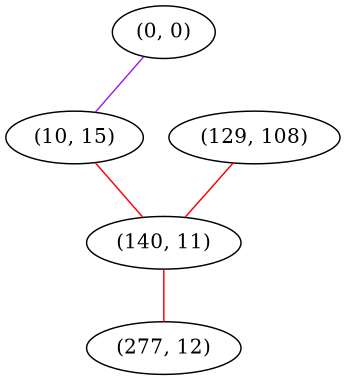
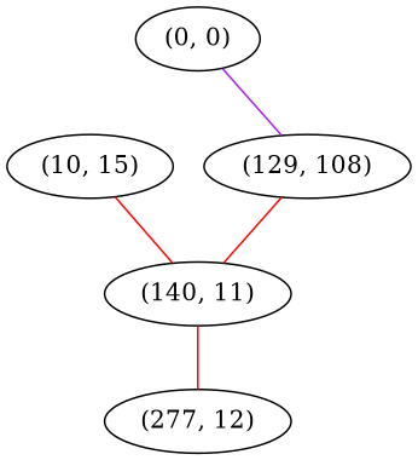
  graph {
    edge [color=red weight=1]
    "(0, 0)"
    "(10, 15)"
    "(140, 11)"
    "(277, 12)"
    n5 [label="(129, 108)"]
-   "(0, 0)" -- "(10, 15)" [color=purple weight=4]
+   "(0, 0)" -- n5 [color=purple weight=4]
    "(10, 15)" -- "(140, 11)"
    "(140, 11)" -- "(277, 12)"
    n5 -- "(140, 11)"
  }
